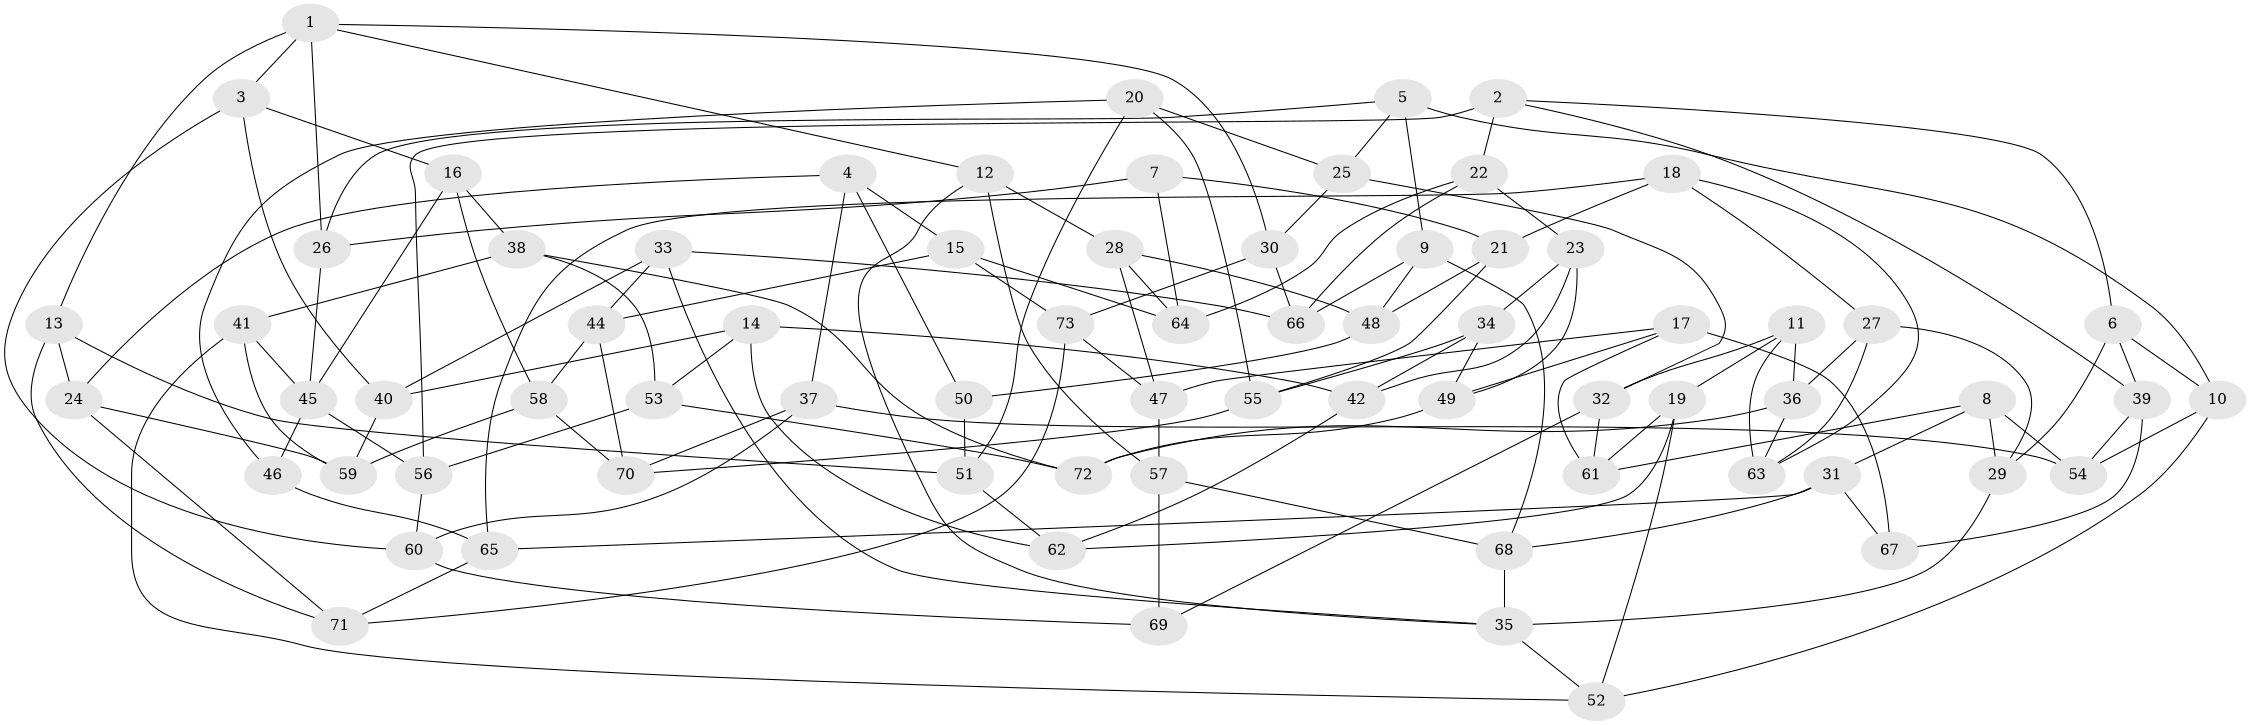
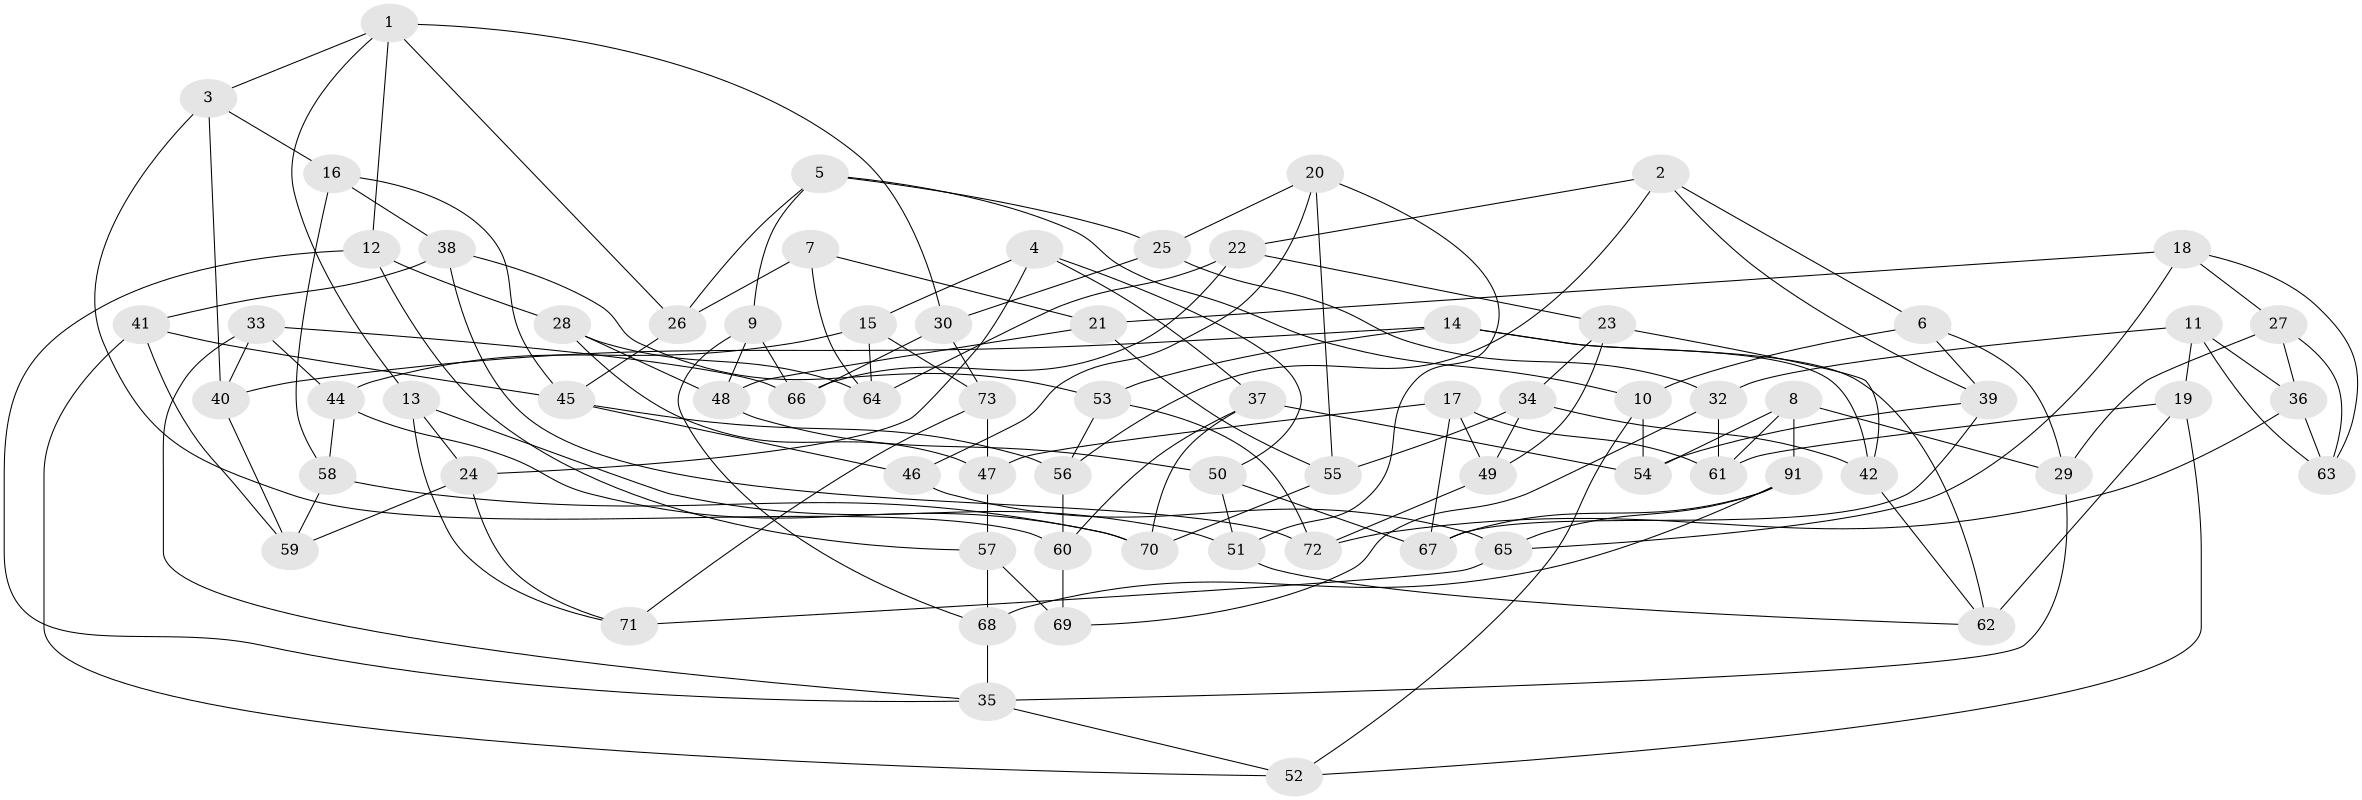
  graph {
    node [color=gray90 style=filled]
    1
    3
    12
    26
    30
    13
    16
    40
    60
    28
    35
    57
    45
    66
    n15 [label=73]
    2
    6
    22
    39
    56
    10
    29
    64
    23
    54
    67
    38
    58
    59
    69
    4
    15
    24
    37
    50
    44
    71
    70
    51
    5
    9
    25
    48
    68
    52
    32
    7
    21
    55
    8
-   31
+   31 [label=91]
    61
    65
    11
    19
    36
    63
    62
    72
    47
    14
    42
    53
    41
    46
    17
    49
    18
    27
    20
    34
    33
    1 -- 3
    1 -- 12
    1 -- 26
    1 -- 30
    1 -- 13
    3 -- 16
    3 -- 40
    3 -- 60
    12 -- 28
    12 -- 35
    12 -- 57
    26 -- 45
    30 -- 66
    30 -- n15
    13 -- 24
    13 -- 71
    13 -- 51
    16 -- 45
    16 -- 38
    16 -- 58
    40 -- 59
    60 -- 69
    28 -- 64
    28 -- 48
    28 -- 47
    35 -- 52
    57 -- 69
    57 -- 68
    45 -- 56
    45 -- 46
    n15 -- 71
    n15 -- 47
    2 -- 6
    2 -- 22
    2 -- 39
    2 -- 56
    6 -- 39
    6 -- 10
    6 -- 29
    22 -- 66
    22 -- 64
    22 -- 23
    39 -- 54
    39 -- 67
    56 -- 60
    10 -- 54
    10 -- 52
    29 -- 35
    23 -- 42
    23 -- 49
    23 -- 34
    38 -- 72
    38 -- 53
    38 -- 41
    58 -- 59
    58 -- 70
    4 -- 15
    4 -- 24
    4 -- 37
    4 -- 50
    15 -- n15
    15 -- 64
    15 -- 44
    24 -- 59
    24 -- 71
    37 -- 60
    37 -- 54
    37 -- 70
+   50 -- 67
    50 -- 51
    44 -- 58
    44 -- 70
    51 -- 62
    5 -- 26
    5 -- 10
    5 -- 9
    5 -- 25
    9 -- 66
    9 -- 48
    9 -- 68
    25 -- 30
    25 -- 32
    48 -- 50
    68 -- 35
    32 -- 69
    32 -- 61
    7 -- 26
    7 -- 64
    7 -- 21
    21 -- 48
    21 -- 55
    55 -- 70
    8 -- 29
    8 -- 54
    8 -- 31
    8 -- 61
    31 -- 67
    31 -- 68
    31 -- 65
    65 -- 71
    11 -- 32
    11 -- 19
    11 -- 36
    11 -- 63
    19 -- 52
    19 -- 61
    19 -- 62
    36 -- 63
    36 -- 72
    47 -- 57
    14 -- 40
    14 -- 62
    14 -- 42
    14 -- 53
    42 -- 62
    53 -- 56
    53 -- 72
    41 -- 45
    41 -- 59
    41 -- 52
    46 -- 65
    17 -- 67
    17 -- 61
    17 -- 47
    17 -- 49
    49 -- 72
    18 -- 21
    18 -- 65
    18 -- 63
    18 -- 27
    27 -- 29
    27 -- 36
    27 -- 63
    20 -- 51
    20 -- 25
    20 -- 55
    20 -- 46
    34 -- 55
    34 -- 42
    34 -- 49
    33 -- 40
    33 -- 35
    33 -- 66
    33 -- 44
  }
